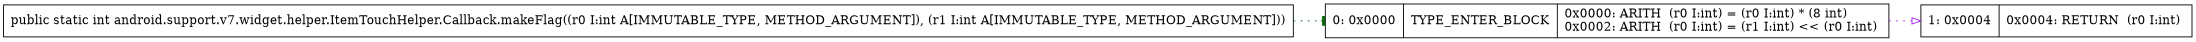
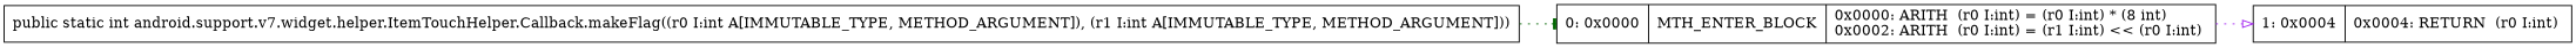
  digraph {
    rankdir=LR
    node [shape=record]
    edge [style=dotted]
-   n1 [label="{0\:\ 0x0000|TYPE_ENTER_BLOCK\l|0x0000: ARITH  (r0 I:int) = (r0 I:int) * (8 int) \l0x0002: ARITH  (r0 I:int) = (r1 I:int) \<\< (r0 I:int) \l}"]
+   n1 [label="{0\:\ 0x0000|MTH_ENTER_BLOCK\l|0x0000: ARITH  (r0 I:int) = (r0 I:int) * (8 int) \l0x0002: ARITH  (r0 I:int) = (r1 I:int) \<\< (r0 I:int) \l}"]
    n2 [label="{1\:\ 0x0004|0x0004: RETURN  (r0 I:int) \l}"]
    n3 [label="{public static int android.support.v7.widget.helper.ItemTouchHelper.Callback.makeFlag((r0 I:int A[IMMUTABLE_TYPE, METHOD_ARGUMENT]), (r1 I:int A[IMMUTABLE_TYPE, METHOD_ARGUMENT])) }"]
    n1 -> n2 [color=purple arrowhead=onormal]
    n3 -> n1 [color=darkgreen arrowhead=tee]
  }
